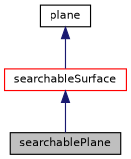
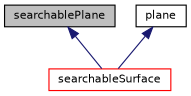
  digraph {
    node [color=black fontname=Helvetica fontsize=10 shape=record]
    edge [color=midnightblue dir=back fontname=Helvetica fontsize=10 labelfontname=Helvetica labelfontsize=10 style=solid]
    n1 [fillcolor=grey75 fontcolor=black height=0.2 label=searchablePlane style=filled width=0.4]
    n2 [color=red height=0.2 label=searchableSurface width=0.4]
    n3 [height=0.2 label=plane width=0.4]
-   n2 -> n1
+   n1 -> n2
    n3 -> n2
  }
